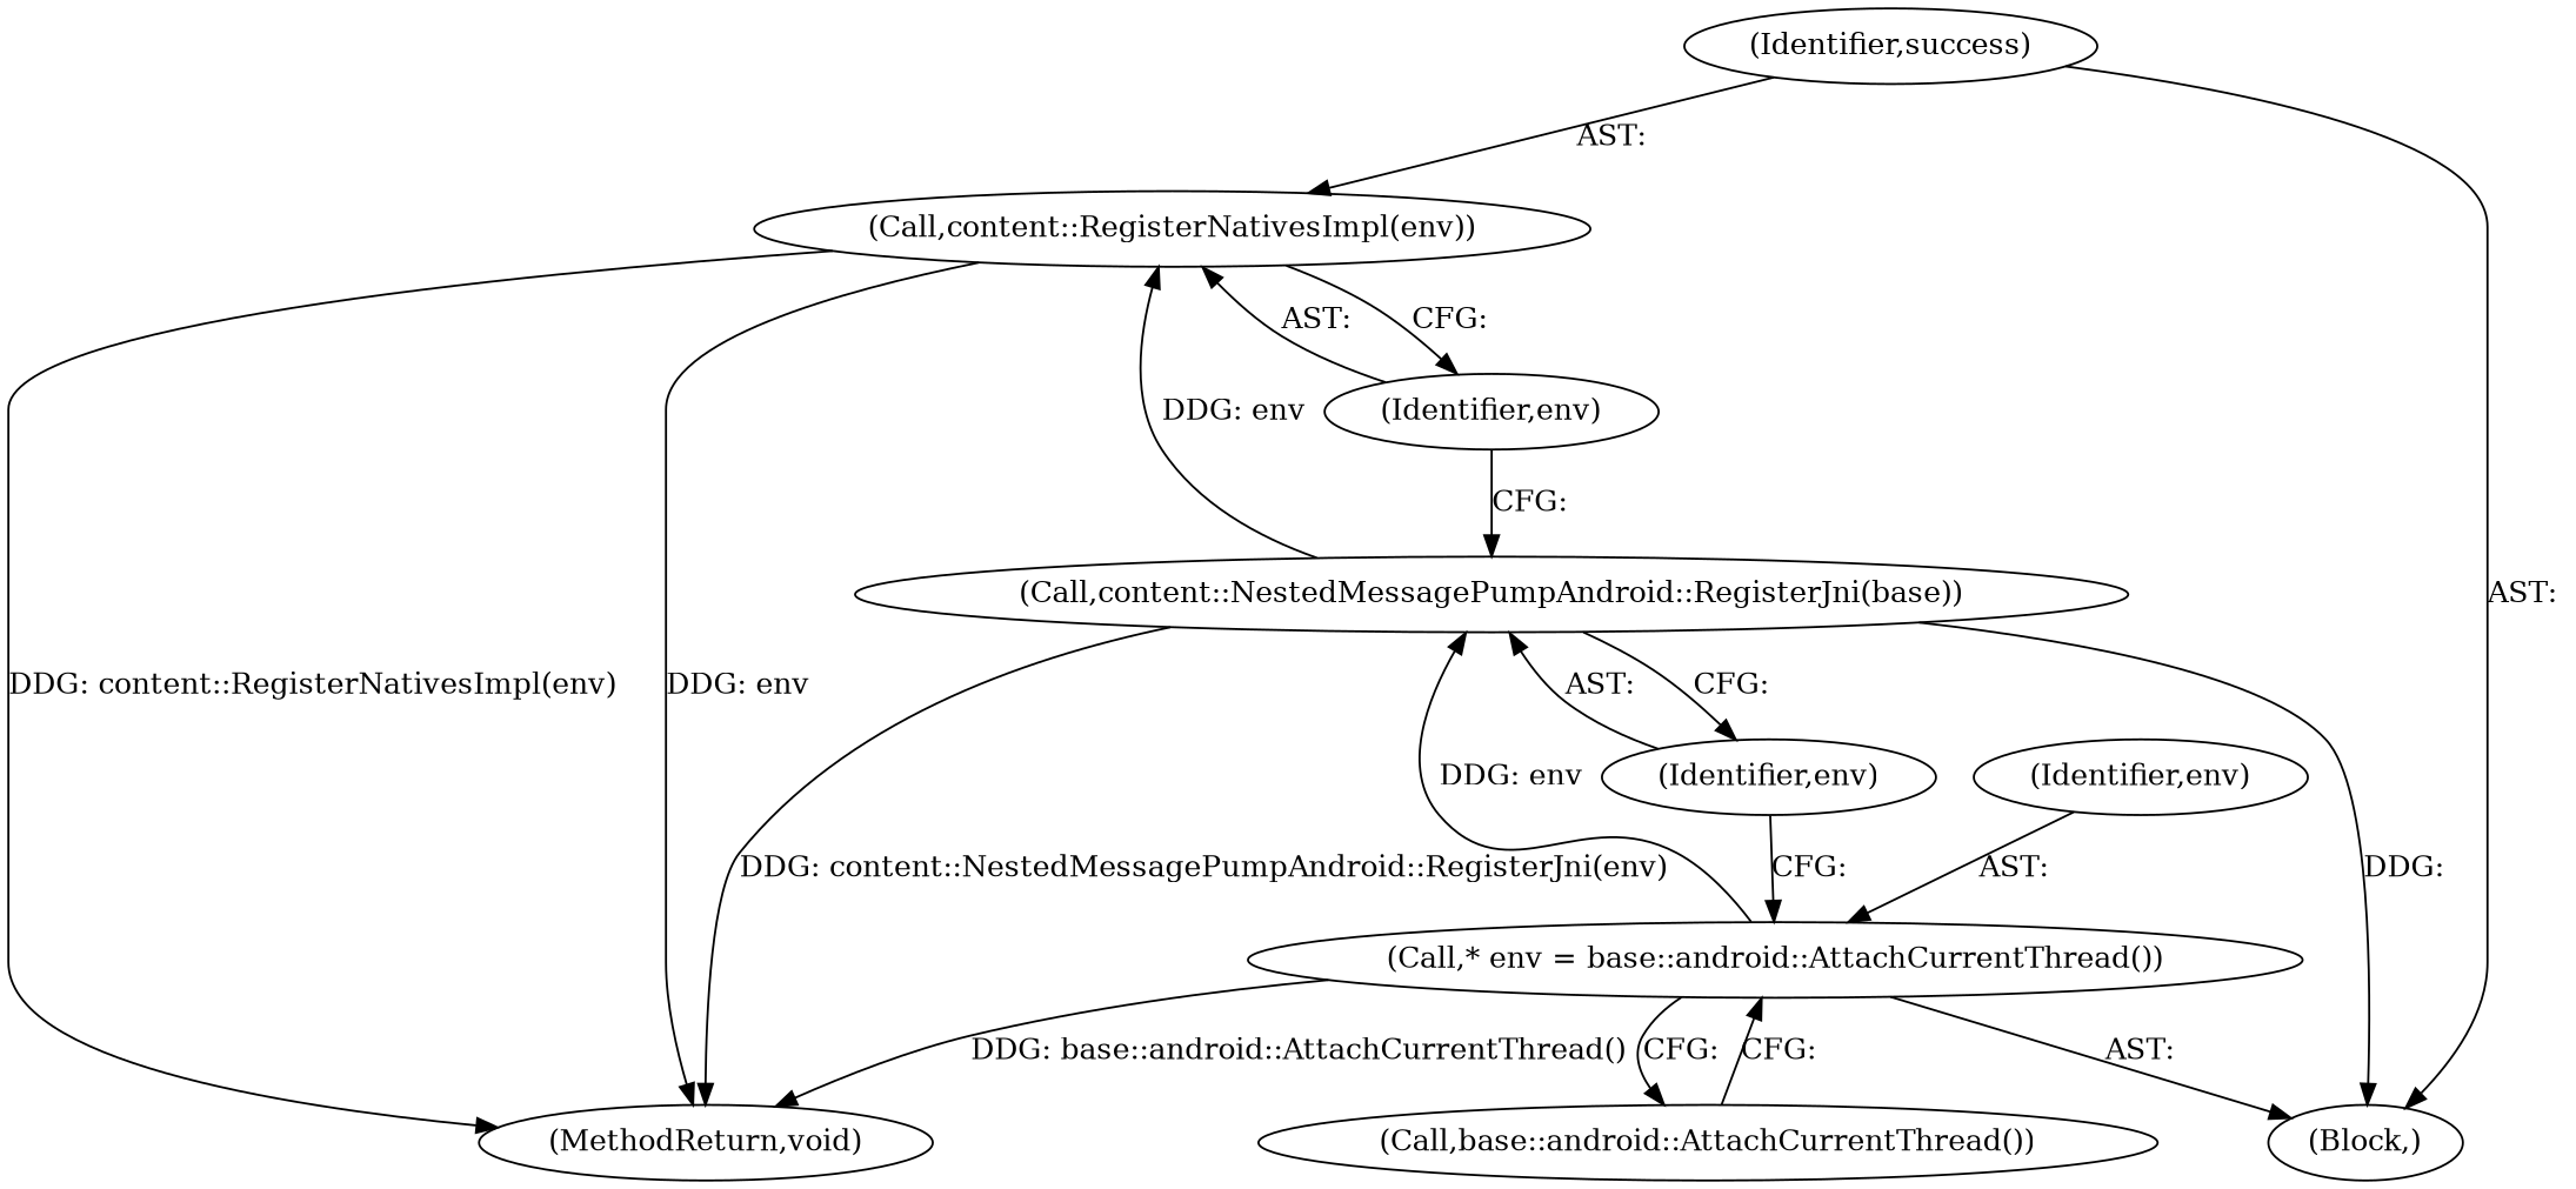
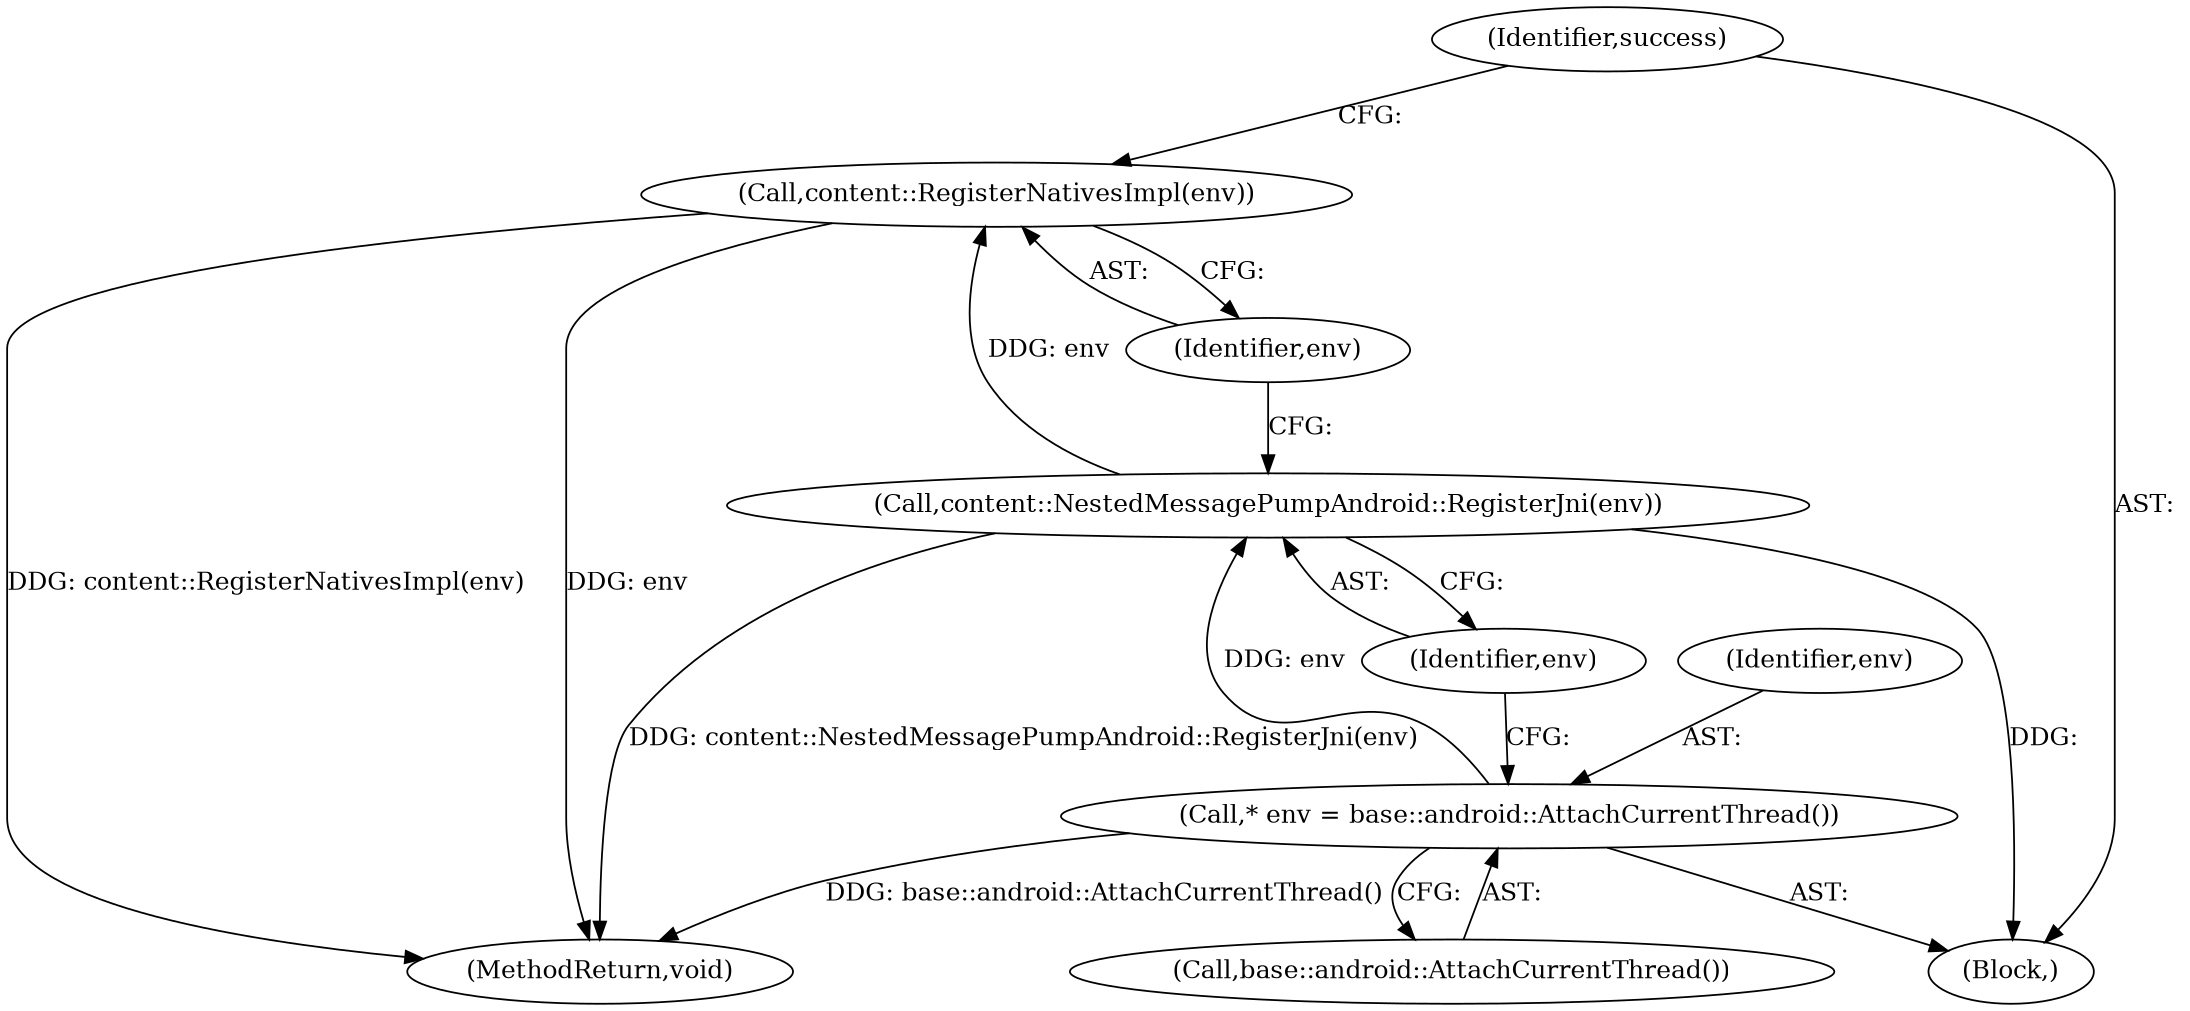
  digraph {
    n1 [label="(Call,content::RegisterNativesImpl(env))"]
    n2 [label="(Identifier,env)"]
    n3 [label="(MethodReturn,void)"]
-   n4 [label="(Call,content::NestedMessagePumpAndroid::RegisterJni(base))"]
+   n4 [label="(Call,content::NestedMessagePumpAndroid::RegisterJni(env))"]
    n5 [label="(Block,)"]
    n6 [label="(Identifier,env)"]
    n7 [label="(Call,* env = base::android::AttachCurrentThread())"]
    n8 [label="(Call,base::android::AttachCurrentThread())"]
    n9 [label="(Identifier,env)"]
    n10 [label="(Identifier,success)"]
    n1 -> n2 [label="CFG: "]
    n1 -> n3 [label="DDG: content::RegisterNativesImpl(env)"]
    n1 -> n3 [label="DDG: env"]
    n2 -> n1 [label="AST: "]
    n2 -> n4 [label="CFG: "]
    n4 -> n1 [label="DDG: env"]
    n4 -> n3 [label="DDG: content::NestedMessagePumpAndroid::RegisterJni(env)"]
    n4 -> n5 [label="DDG: "]
    n4 -> n6 [label="CFG: "]
    n6 -> n4 [label="AST: "]
    n6 -> n7 [label="CFG: "]
    n7 -> n3 [label="DDG: base::android::AttachCurrentThread()"]
    n7 -> n4 [label="DDG: env"]
    n7 -> n5 [label="AST: "]
    n7 -> n8 [label="CFG: "]
-   n8 -> n7 [label="CFG: "]
+   n8 -> n7 [label="AST: "]
    n9 -> n7 [label="AST: "]
-   n10 -> n1 [label="AST: "]
+   n10 -> n1 [label="CFG: "]
    n10 -> n5 [label="AST: "]
  }
